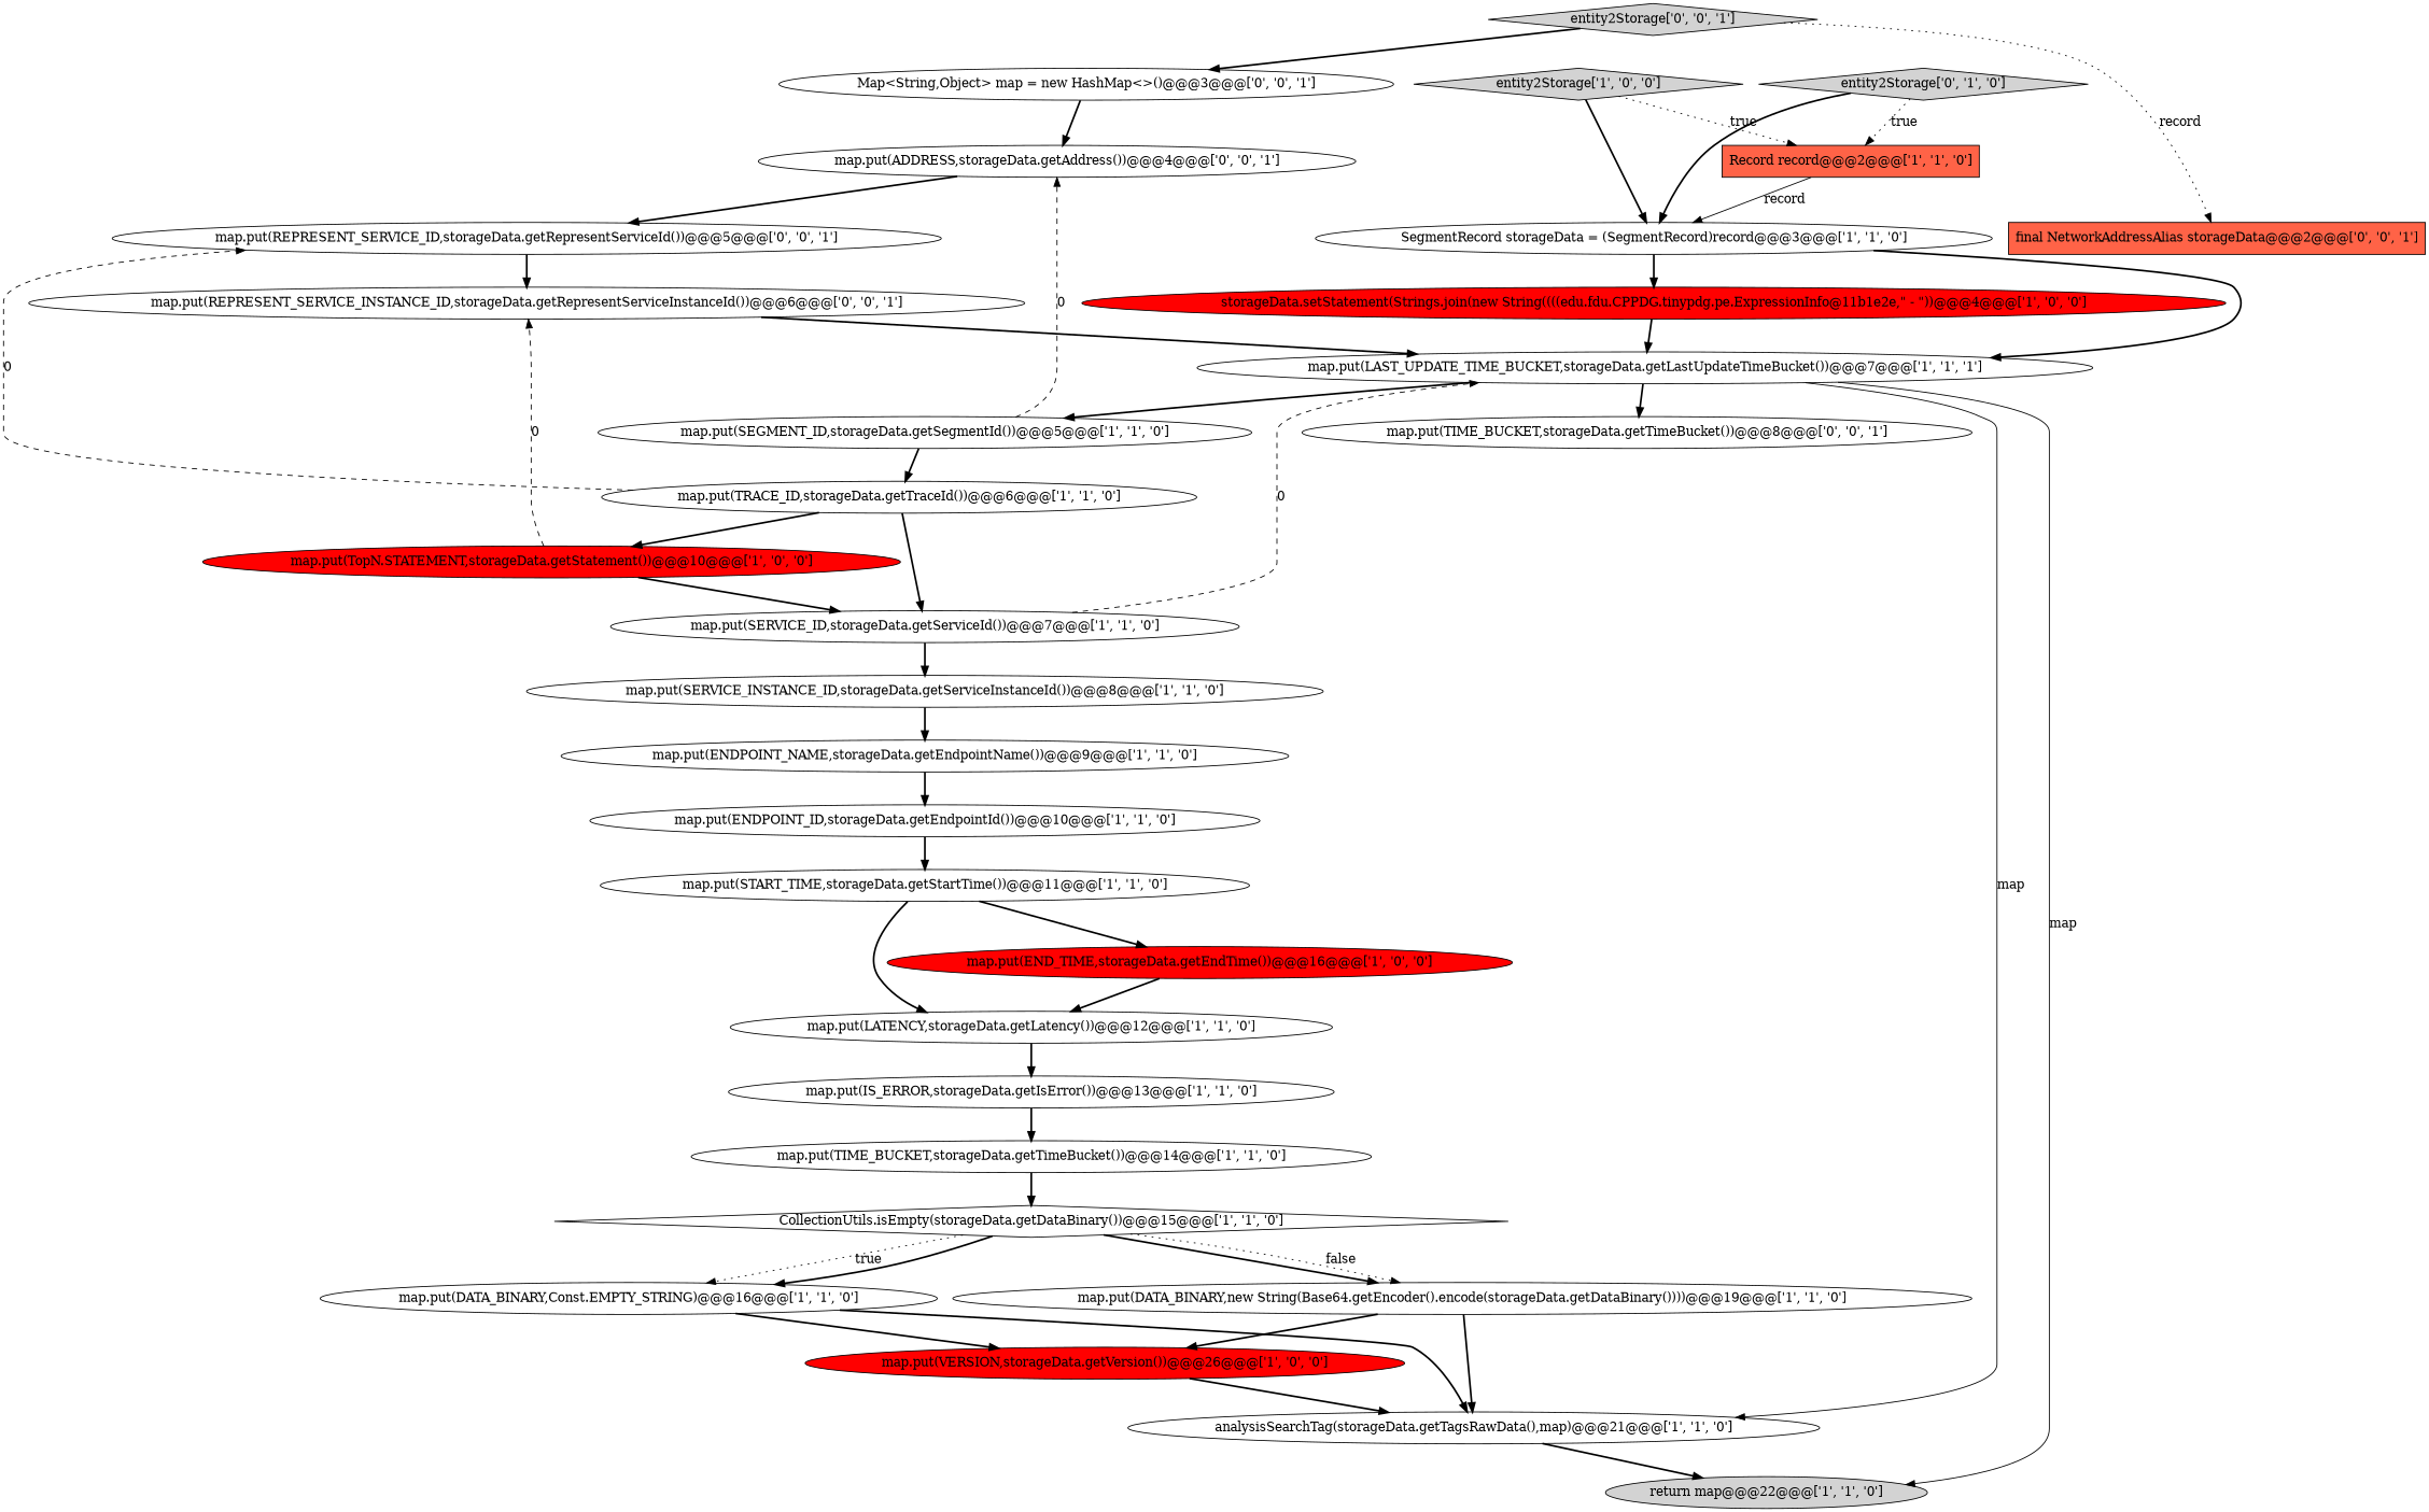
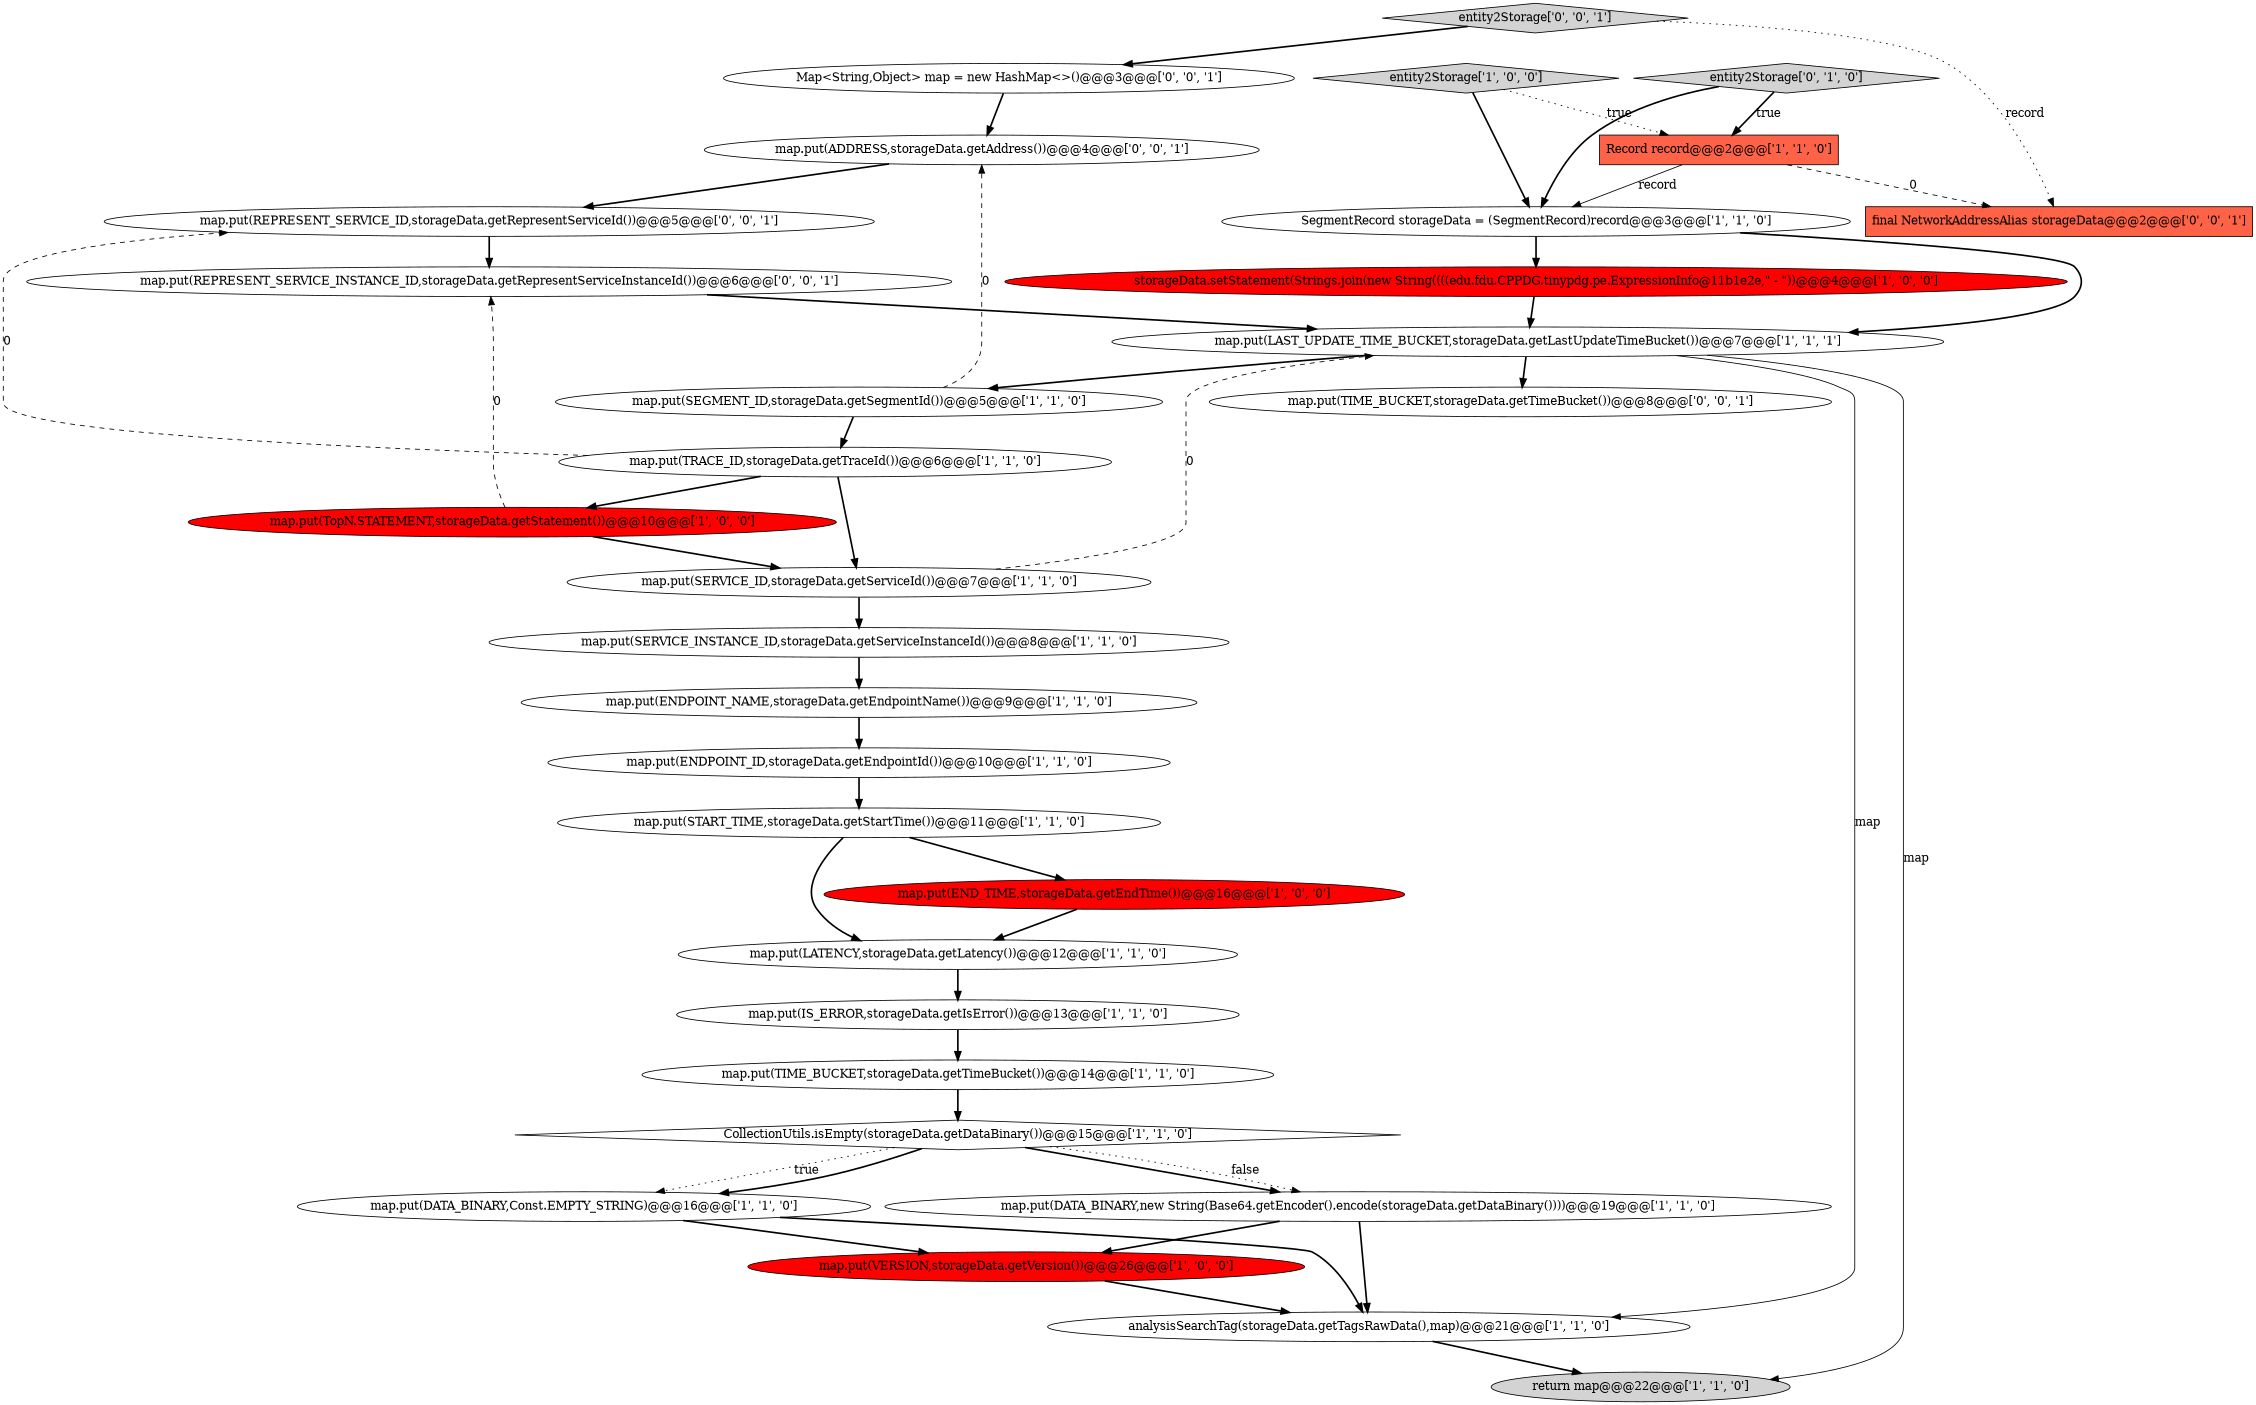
  digraph {
    node [fillcolor=white shape=ellipse style=filled]
    edge [style=bold]
    n1 [fillcolor=lightgray label="entity2Storage['0', '0', '1']" shape=diamond]
    n2 [label="Map<String,Object> map = new HashMap<>()@@@3@@@['0', '0', '1']"]
    n3 [fillcolor=tomato label="final NetworkAddressAlias storageData@@@2@@@['0', '0', '1']" shape=box]
    n4 [label="map.put(ADDRESS,storageData.getAddress())@@@4@@@['0', '0', '1']"]
    n5 [label="map.put(TRACE_ID,storageData.getTraceId())@@@6@@@['1', '1', '0']"]
    n6 [fillcolor=red label="map.put(TopN.STATEMENT,storageData.getStatement())@@@10@@@['1', '0', '0']"]
    n7 [label="map.put(SERVICE_ID,storageData.getServiceId())@@@7@@@['1', '1', '0']"]
    n8 [label="map.put(REPRESENT_SERVICE_ID,storageData.getRepresentServiceId())@@@5@@@['0', '0', '1']"]
    n9 [label="map.put(REPRESENT_SERVICE_INSTANCE_ID,storageData.getRepresentServiceInstanceId())@@@6@@@['0', '0', '1']"]
    n10 [label="map.put(LAST_UPDATE_TIME_BUCKET,storageData.getLastUpdateTimeBucket())@@@7@@@['1', '1', '1']"]
    n11 [label="map.put(SERVICE_INSTANCE_ID,storageData.getServiceInstanceId())@@@8@@@['1', '1', '0']"]
    n12 [label="map.put(DATA_BINARY,Const.EMPTY_STRING)@@@16@@@['1', '1', '0']"]
    n13 [fillcolor=red label="map.put(VERSION,storageData.getVersion())@@@26@@@['1', '0', '0']"]
    n14 [label="analysisSearchTag(storageData.getTagsRawData(),map)@@@21@@@['1', '1', '0']"]
    n15 [fillcolor=lightgray label="return map@@@22@@@['1', '1', '0']"]
    n16 [label="map.put(START_TIME,storageData.getStartTime())@@@11@@@['1', '1', '0']"]
    n17 [fillcolor=red label="map.put(END_TIME,storageData.getEndTime())@@@16@@@['1', '0', '0']"]
    n18 [label="map.put(LATENCY,storageData.getLatency())@@@12@@@['1', '1', '0']"]
    n19 [label="map.put(IS_ERROR,storageData.getIsError())@@@13@@@['1', '1', '0']"]
    n20 [label="SegmentRecord storageData = (SegmentRecord)record@@@3@@@['1', '1', '0']"]
    n21 [fillcolor=red label="storageData.setStatement(Strings.join(new String((((edu.fdu.CPPDG.tinypdg.pe.ExpressionInfo@11b1e2e,\" - \"))@@@4@@@['1', '0', '0']"]
    n22 [label="map.put(TIME_BUCKET,storageData.getTimeBucket())@@@8@@@['0', '0', '1']"]
    n23 [label="map.put(SEGMENT_ID,storageData.getSegmentId())@@@5@@@['1', '1', '0']"]
    n24 [label="map.put(TIME_BUCKET,storageData.getTimeBucket())@@@14@@@['1', '1', '0']"]
    n25 [fillcolor=lightgray label="entity2Storage['1', '0', '0']" shape=diamond]
    n26 [fillcolor=tomato label="Record record@@@2@@@['1', '1', '0']" shape=box]
    n27 [label="CollectionUtils.isEmpty(storageData.getDataBinary())@@@15@@@['1', '1', '0']" shape=diamond]
    n28 [label="map.put(DATA_BINARY,new String(Base64.getEncoder().encode(storageData.getDataBinary())))@@@19@@@['1', '1', '0']"]
    n29 [label="map.put(ENDPOINT_NAME,storageData.getEndpointName())@@@9@@@['1', '1', '0']"]
    n30 [label="map.put(ENDPOINT_ID,storageData.getEndpointId())@@@10@@@['1', '1', '0']"]
    n31 [fillcolor=lightgray label="entity2Storage['0', '1', '0']" shape=diamond]
    n1 -> n2
    n1 -> n3 [label=record style=dotted]
    n2 -> n4
    n4 -> n8
    n5 -> n6
    n5 -> n7
    n5 -> n8 [label=0 style=dashed]
    n6 -> n7
    n6 -> n9 [label=0 style=dashed]
    n7 -> n10 [label=0 style=dashed]
    n7 -> n11
    n8 -> n9
    n9 -> n10
    n10 -> n14 [label=map style=solid]
    n10 -> n15 [label=map style=solid]
    n10 -> n22
    n10 -> n23
    n11 -> n29
    n12 -> n13
    n12 -> n14
    n13 -> n14
    n14 -> n15
    n16 -> n17
    n16 -> n18
    n17 -> n18
    n18 -> n19
    n19 -> n24
    n20 -> n10
    n20 -> n21
    n21 -> n10
    n23 -> n4 [label=0 style=dashed]
    n23 -> n5
    n24 -> n27
    n25 -> n20
    n25 -> n26 [label=true style=dotted]
+   n26 -> n3 [label=0 style=dashed]
    n26 -> n20 [label=record style=solid]
    n27 -> n12 [label=true style=dotted]
    n27 -> n12
    n27 -> n28
    n27 -> n28 [label=false style=dotted]
    n28 -> n13
    n28 -> n14
    n29 -> n30
    n30 -> n16
    n31 -> n20
-   n31 -> n26 [label=true style=dotted]
+   n31 -> n26 [label=true]
  }
